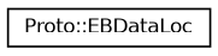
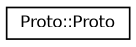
  digraph {
    rankdir=LR
-   n1 [color=black fillcolor=white fontname=Helvetica fontsize=10 height=0.2 label="Proto::EBDataLoc" shape=record style=filled width=0.4]
+   n1 [color=black fillcolor=white fontname=Helvetica fontsize=10 height=0.2 label="Proto::Proto" shape=record style=filled width=0.4]
  }
